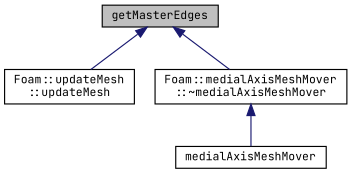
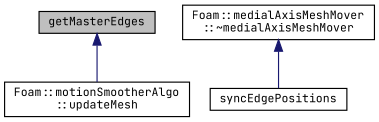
  digraph {
    fontname="JetBrains Mono"
    rankdir=TB
    node [color=black fontname="JetBrains Mono" fontsize=10 shape=record]
    edge [color=midnightblue dir=back fontname="JetBrains Mono" fontsize=10 labelfontname=Helvetica labelfontsize=10 style=solid]
    n1 [fillcolor=grey75 fontcolor=black height=0.2 label=getMasterEdges style=filled width=0.4]
-   n2 [height=0.2 label="Foam::updateMesh\l::updateMesh" width=0.4]
+   n2 [height=0.2 label="Foam::motionSmootherAlgo\l::updateMesh" width=0.4]
    n3 [height=0.2 label="Foam::medialAxisMeshMover\l::~medialAxisMeshMover" width=0.4]
-   n4 [height=0.2 label=medialAxisMeshMover width=0.4]
+   n4 [height=0.2 label=syncEdgePositions width=0.4]
    n1 -> n2
-   n1 -> n3
    n3 -> n4
  }
